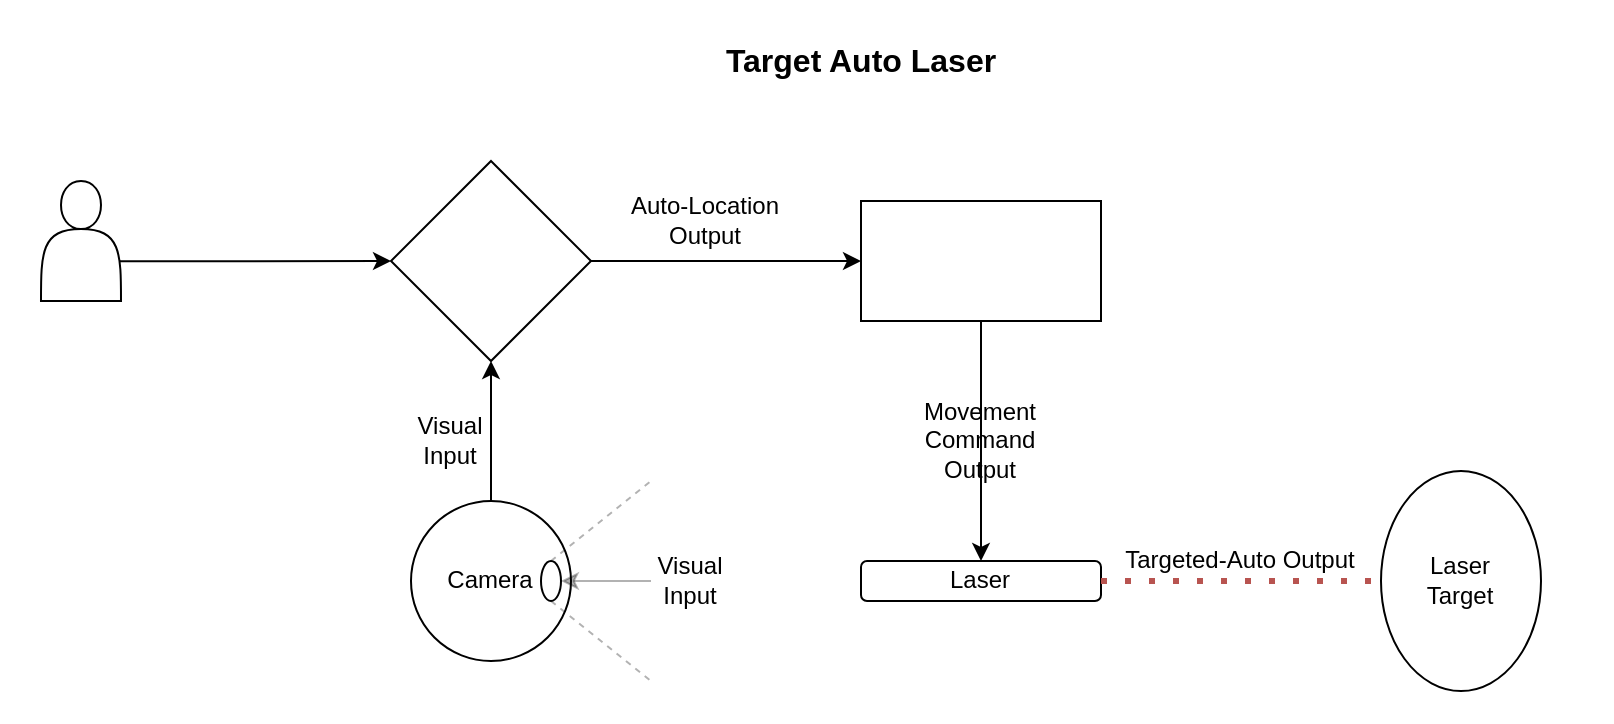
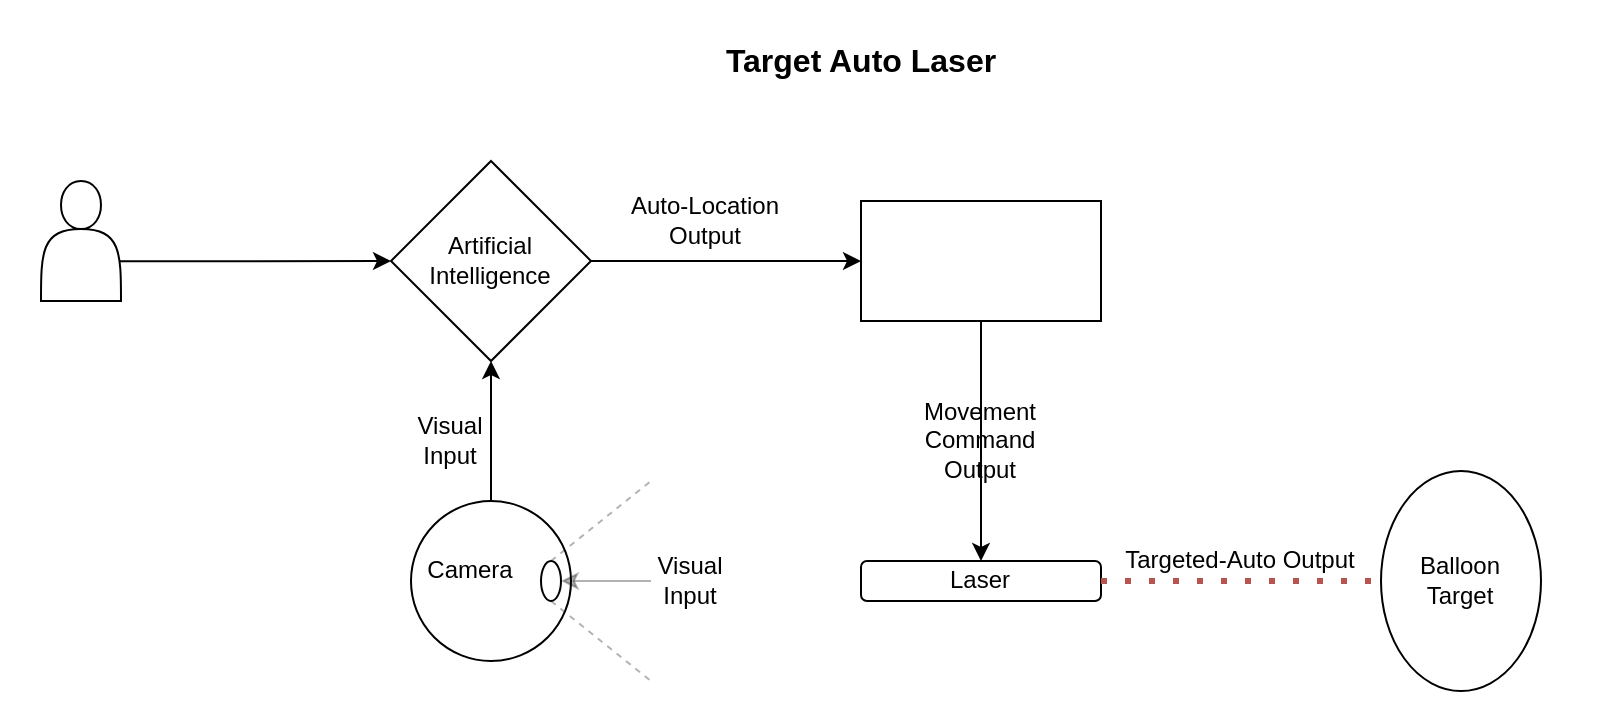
  <mxCell id="0" />
  <mxCell id="1" parent="0" />
  <mxCell id="2" value="" style="ellipse;whiteSpace=wrap;html=1;aspect=fixed;" parent="1" vertex="1"><mxGeometry x="205" y="250" width="80" height="80" as="geometry" /></mxCell>
- <mxCell id="3" value="Camera" style="text;html=1;strokeColor=none;fillColor=none;align=center;verticalAlign=middle;whiteSpace=wrap;rounded=0;" parent="1" vertex="1"><mxGeometry x="225" y="280" width="40" height="20" as="geometry" /></mxCell>
+ <mxCell id="3" value="Camera" style="text;html=1;strokeColor=none;fillColor=none;align=center;verticalAlign=middle;whiteSpace=wrap;rounded=0;" parent="1" vertex="1"><mxGeometry x="215" y="275" width="40" height="20" as="geometry" /></mxCell>
  <mxCell id="4" value="" style="rounded=0;whiteSpace=wrap;html=1;" parent="1" vertex="1"><mxGeometry x="430" y="100" width="120" height="60" as="geometry" /></mxCell>
  <mxCell id="5" value="" style="rhombus;whiteSpace=wrap;html=1;" parent="1" vertex="1"><mxGeometry x="195" y="80" width="100" height="100" as="geometry" /></mxCell>
+ <mxCell id="6" value="Artificial Intelligence" style="text;html=1;strokeColor=none;fillColor=none;align=center;verticalAlign=middle;whiteSpace=wrap;rounded=0;" parent="1" vertex="1"><mxGeometry x="225" y="120" width="40" height="20" as="geometry" /></mxCell>
  <mxCell id="7" value="" style="endArrow=classic;html=1;entryX=0;entryY=0.5;entryDx=0;entryDy=0;exitX=0.961;exitY=0.669;exitDx=0;exitDy=0;exitPerimeter=0;" parent="1" source="25" target="5" edge="1"><mxGeometry width="50" height="50" relative="1" as="geometry"><mxPoint x="85" y="130" as="sourcePoint" /><mxPoint x="175" y="129.71" as="targetPoint" /></mxGeometry></mxCell>
  <mxCell id="8" value="" style="endArrow=classic;html=1;exitX=0.5;exitY=0;exitDx=0;exitDy=0;entryX=0.5;entryY=1;entryDx=0;entryDy=0;" parent="1" source="2" target="5" edge="1"><mxGeometry width="50" height="50" relative="1" as="geometry"><mxPoint x="195" y="230" as="sourcePoint" /><mxPoint x="245" y="180" as="targetPoint" /></mxGeometry></mxCell>
  <mxCell id="9" value="Visual Input" style="text;html=1;strokeColor=none;fillColor=none;align=center;verticalAlign=middle;whiteSpace=wrap;rounded=0;rotation=0;" parent="1" vertex="1"><mxGeometry x="205" y="210" width="40" height="20" as="geometry" /></mxCell>
  <mxCell id="10" value="" style="endArrow=classic;html=1;entryX=0;entryY=0.5;entryDx=0;entryDy=0;exitX=1;exitY=0.5;exitDx=0;exitDy=0;" parent="1" source="5" target="4" edge="1"><mxGeometry width="50" height="50" relative="1" as="geometry"><mxPoint x="305" y="130" as="sourcePoint" /><mxPoint x="355" y="80" as="targetPoint" /></mxGeometry></mxCell>
  <mxCell id="11" value="Auto-Location Output" style="text;html=1;strokeColor=none;fillColor=none;align=center;verticalAlign=middle;whiteSpace=wrap;rounded=0;" parent="1" vertex="1"><mxGeometry x="295" y="100" width="115" height="20" as="geometry" /></mxCell>
  <mxCell id="12" value="" style="rounded=1;whiteSpace=wrap;html=1;" parent="1" vertex="1"><mxGeometry x="430" y="280" width="120" height="20" as="geometry" /></mxCell>
  <mxCell id="13" value="Laser" style="text;html=1;strokeColor=none;fillColor=none;align=center;verticalAlign=middle;whiteSpace=wrap;rounded=0;" parent="1" vertex="1"><mxGeometry x="470" y="280" width="40" height="20" as="geometry" /></mxCell>
  <mxCell id="14" value="" style="endArrow=classic;html=1;entryX=0.5;entryY=0;entryDx=0;entryDy=0;exitX=0.5;exitY=1;exitDx=0;exitDy=0;" parent="1" source="4" target="13" edge="1"><mxGeometry width="50" height="50" relative="1" as="geometry"><mxPoint x="375" y="330" as="sourcePoint" /><mxPoint x="425" y="280" as="targetPoint" /></mxGeometry></mxCell>
  <mxCell id="15" value="Movement Command Output" style="text;html=1;strokeColor=none;fillColor=none;align=center;verticalAlign=middle;whiteSpace=wrap;rounded=0;" parent="1" vertex="1"><mxGeometry x="470" y="210" width="40" height="20" as="geometry" /></mxCell>
  <mxCell id="16" value="" style="endArrow=none;dashed=1;html=1;dashPattern=1 3;strokeWidth=3;fillColor=#f8cecc;strokeColor=#b85450;jumpSize=2;rounded=1;jumpStyle=sharp;endSize=6;startSize=3;sourcePerimeterSpacing=0;" parent="1" source="12" edge="1"><mxGeometry width="50" height="50" relative="1" as="geometry"><mxPoint x="585" y="280" as="sourcePoint" /><mxPoint x="725" y="290" as="targetPoint" /></mxGeometry></mxCell>
  <mxCell id="17" value="" style="ellipse;whiteSpace=wrap;html=1;rotation=-90;" parent="1" vertex="1"><mxGeometry x="675" y="250" width="110" height="80" as="geometry" /></mxCell>
  <mxCell id="18" value="Targeted-Auto Output" style="text;html=1;strokeColor=none;fillColor=none;align=center;verticalAlign=middle;whiteSpace=wrap;rounded=0;" parent="1" vertex="1"><mxGeometry x="555" y="270" width="130" height="20" as="geometry" /></mxCell>
- <mxCell id="19" value="Laser Target" style="text;html=1;strokeColor=none;fillColor=none;align=center;verticalAlign=middle;whiteSpace=wrap;rounded=0;" parent="1" vertex="1"><mxGeometry x="710" y="280" width="40" height="20" as="geometry" /></mxCell>
+ <mxCell id="19" value="Balloon Target" style="text;html=1;strokeColor=none;fillColor=none;align=center;verticalAlign=middle;whiteSpace=wrap;rounded=0;" parent="1" vertex="1"><mxGeometry x="710" y="280" width="40" height="20" as="geometry" /></mxCell>
  <mxCell id="20" value="" style="endArrow=none;dashed=1;html=1;sourcePerimeterSpacing=0;opacity=30;exitX=1;exitY=0.5;exitDx=0;exitDy=0;" parent="1" source="23" edge="1"><mxGeometry width="50" height="50" relative="1" as="geometry"><mxPoint x="275" y="260" as="sourcePoint" /><mxPoint x="325" y="240" as="targetPoint" /></mxGeometry></mxCell>
  <mxCell id="21" value="" style="endArrow=none;dashed=1;html=1;sourcePerimeterSpacing=0;opacity=30;exitX=0;exitY=0.5;exitDx=0;exitDy=0;" parent="1" source="23" edge="1"><mxGeometry width="50" height="50" relative="1" as="geometry"><mxPoint x="285" y="370" as="sourcePoint" /><mxPoint x="325" y="340" as="targetPoint" /></mxGeometry></mxCell>
  <mxCell id="22" value="Visual Input" style="text;html=1;strokeColor=none;fillColor=none;align=center;verticalAlign=middle;whiteSpace=wrap;rounded=0;" parent="1" vertex="1"><mxGeometry x="325" y="280" width="40" height="20" as="geometry" /></mxCell>
  <mxCell id="23" value="" style="ellipse;whiteSpace=wrap;html=1;rotation=-90;" parent="1" vertex="1"><mxGeometry x="265" y="285" width="20" height="10" as="geometry" /></mxCell>
  <mxCell id="24" value="" style="endArrow=classic;html=1;sourcePerimeterSpacing=0;opacity=30;entryX=0.5;entryY=1;entryDx=0;entryDy=0;exitX=0;exitY=0.5;exitDx=0;exitDy=0;" parent="1" source="22" target="23" edge="1"><mxGeometry width="50" height="50" relative="1" as="geometry"><mxPoint x="355" y="300" as="sourcePoint" /><mxPoint x="405" y="250" as="targetPoint" /></mxGeometry></mxCell>
  <mxCell id="25" value="" style="shape=actor;whiteSpace=wrap;html=1;fillColor=#FFFFFF;" parent="1" vertex="1"><mxGeometry x="20" y="90" width="40" height="60" as="geometry" /></mxCell>
  <mxCell id="26" value="&lt;font style=&quot;font-size: 16px&quot;&gt;&lt;b&gt;Target Auto Laser&lt;/b&gt;&lt;/font&gt;" style="text;html=1;align=center;verticalAlign=middle;resizable=0;points=[];autosize=1;strokeColor=none;fillColor=none;" vertex="1" parent="1"><mxGeometry x="350" y="20" width="160" height="20" as="geometry" /></mxCell>
